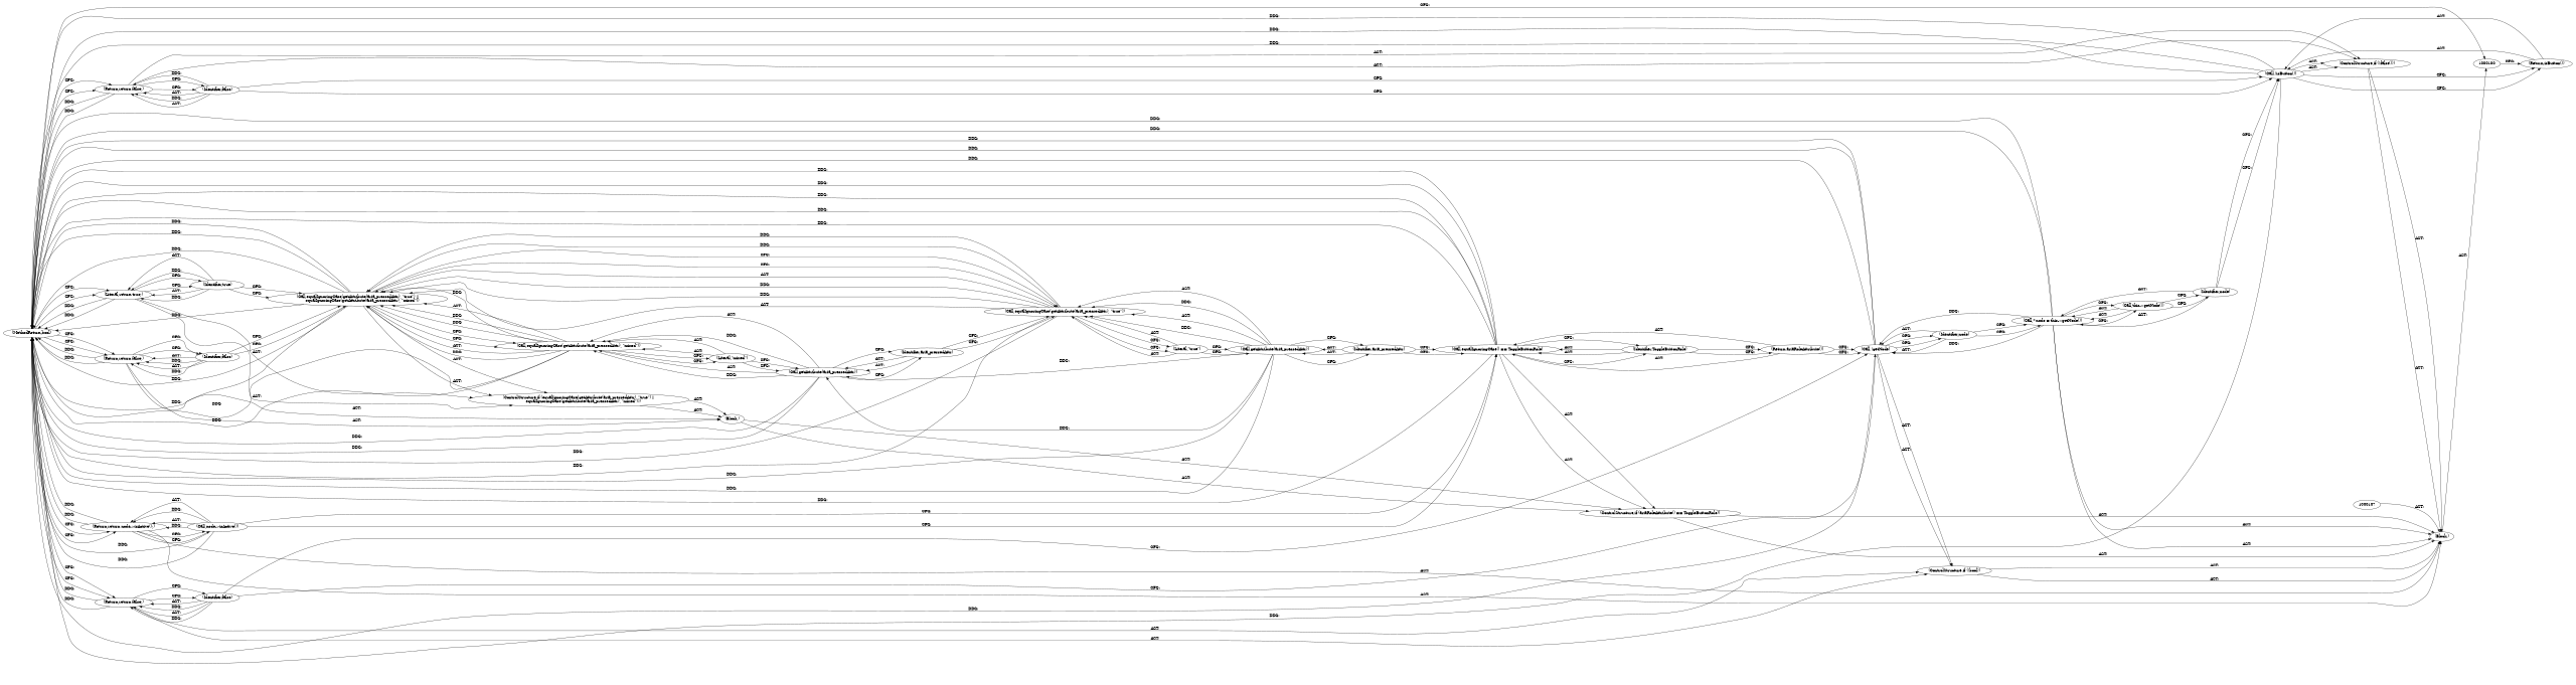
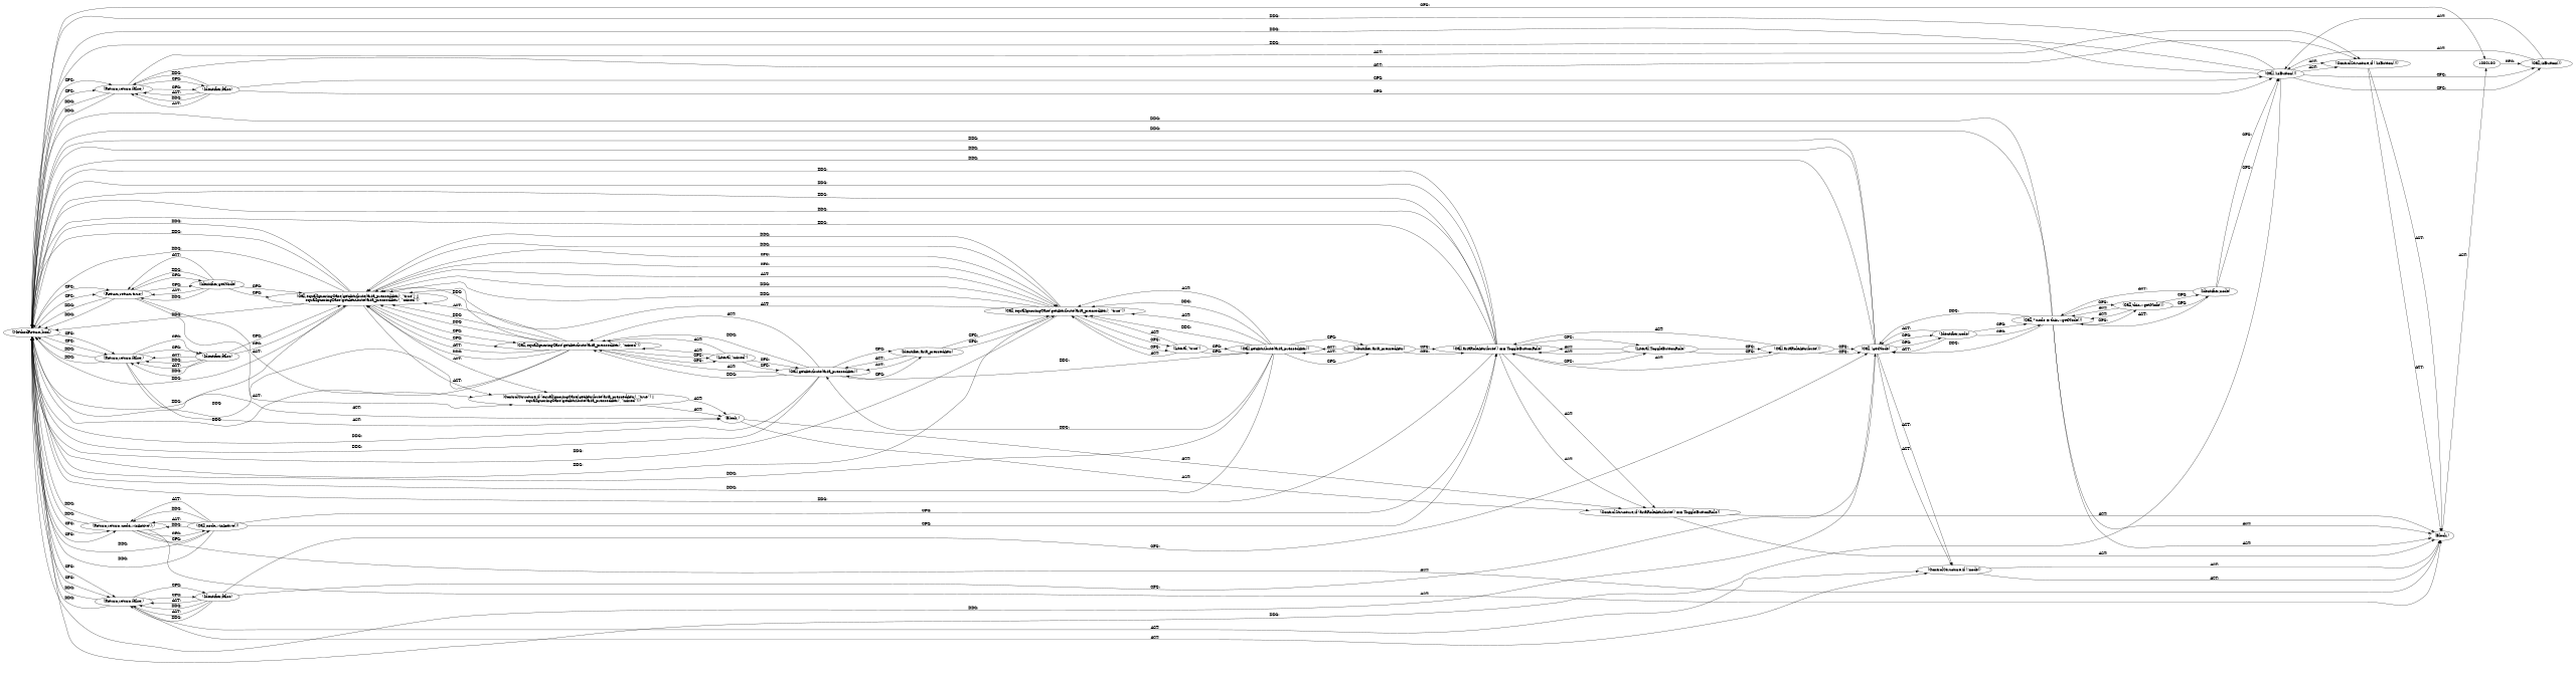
  digraph {
    rankdir=LR
    n1 [label="(MethodReturn,bool)"]
-   n2 [label="(Literal,return true;)"]
+   n2 [label="(Return,return true;)"]
    n3 [label="(Return,return false;)"]
    n4 [label="(Return,return node->isActive();)"]
    n5 [label="(Return,return false;)"]
    n6 [label="(Return,return false;)"]
    1000100
    n8 [label="(ControlStructure,if (equalIgnoringCase(getAttribute(aria_pressedAttr), \"true\") ||\n        equalIgnoringCase(getAttribute(aria_pressedAttr), \"mixed\")))"]
-   n9 [label="(Identifier,true)"]
+   n9 [label="(Identifier,getNode)"]
    n10 [label="(Block,)"]
    n11 [label="(Identifier,false)"]
    n12 [label="(Block,)"]
    n13 [label="(Call,node->isActive())"]
-   n14 [label="(ControlStructure,if (!false()))"]
+   n14 [label="(ControlStructure,if (!isButton()))"]
    n15 [label="(Identifier,false)"]
-   n16 [label="(ControlStructure,if (!bool))"]
+   n16 [label="(ControlStructure,if (!node))"]
    n17 [label="(Identifier,false)"]
-   n18 [label="(Return,isButton())"]
+   n18 [label="(Call,isButton())"]
    n19 [label="(Call,getAttribute(aria_pressedAttr))"]
    n20 [label="(Identifier,aria_pressedAttr)"]
    n21 [label="(Call,equalIgnoringCase(getAttribute(aria_pressedAttr), \"true\"))"]
    n22 [label="(Call,getAttribute(aria_pressedAttr))"]
-   n23 [label="(Call,equalIgnoringCase() == ToggleButtonRole)"]
+   n23 [label="(Call,ariaRoleAttribute() == ToggleButtonRole)"]
    n24 [label="(Literal,\"true\")"]
    n25 [label="(Call,equalIgnoringCase(getAttribute(aria_pressedAttr), \"true\") ||\n        equalIgnoringCase(getAttribute(aria_pressedAttr), \"mixed\"))"]
    n26 [label="(Call,equalIgnoringCase(getAttribute(aria_pressedAttr), \"mixed\"))"]
    n27 [label="(Identifier,aria_pressedAttr)"]
    n28 [label="(ControlStructure,if (ariaRoleAttribute() == ToggleButtonRole))"]
-   n29 [label="(Identifier,ToggleButtonRole)"]
+   n29 [label="(Literal,ToggleButtonRole)"]
    n30 [label="(Literal,\"mixed\")"]
    n31 [label="(Call,!isButton())"]
    n32 [label="(Call,this->getNode())"]
    n33 [label="(Call,* node = this->getNode())"]
    n34 [label="(Identifier,node)"]
    n35 [label="(Call,!getNode)"]
    n36 [label="(Identifier,node)"]
-   n37 [label="(Return,ariaRoleAttribute())"]
-   1000107
+   n37 [label="(Call,ariaRoleAttribute())"]
    n1 -> n2 [label="CFG: "]
    n1 -> n2 [label="CFG: "]
    n1 -> n3 [label="CFG: "]
    n1 -> n3 [label="CFG: "]
    n1 -> n4 [label="CFG: "]
    n1 -> n4 [label="CFG: "]
    n1 -> n5 [label="CFG: "]
    n1 -> n5 [label="CFG: "]
    n1 -> n6 [label="CFG: "]
    n1 -> n6 [label="CFG: "]
    n1 -> 1000100 [label="CFG: "]
    n2 -> n1 [label="DDG: "]
    n2 -> n1 [label="DDG: "]
    n2 -> n8 [label="AST: "]
    n2 -> n8 [label="AST: "]
    n2 -> n9 [label="CFG: "]
    n2 -> n9 [label="CFG: "]
    n3 -> n1 [label="DDG: "]
    n3 -> n1 [label="DDG: "]
    n3 -> n10 [label="AST: "]
    n3 -> n10 [label="AST: "]
    n3 -> n11 [label="CFG: "]
    n3 -> n11 [label="CFG: "]
    n4 -> n1 [label="DDG: "]
    n4 -> n1 [label="DDG: "]
    n4 -> n12 [label="AST: "]
    n4 -> n12 [label="AST: "]
    n4 -> n13 [label="CFG: "]
    n4 -> n13 [label="CFG: "]
    n5 -> n1 [label="DDG: "]
    n5 -> n1 [label="DDG: "]
    n5 -> n14 [label="AST: "]
    n5 -> n14 [label="AST: "]
    n5 -> n15 [label="CFG: "]
    n5 -> n15 [label="CFG: "]
    n6 -> n1 [label="DDG: "]
    n6 -> n1 [label="DDG: "]
    n6 -> n16 [label="AST: "]
    n6 -> n16 [label="AST: "]
    n6 -> n17 [label="CFG: "]
    n6 -> n17 [label="CFG: "]
    1000100 -> n18 [label="CFG: "]
    n8 -> n10 [label="AST: "]
    n8 -> n10 [label="AST: "]
    n9 -> n2 [label="AST: "]
    n9 -> n2 [label="DDG: "]
    n9 -> n2 [label="AST: "]
    n9 -> n2 [label="DDG: "]
    n9 -> n25 [label="CFG: "]
    n9 -> n25 [label="CFG: "]
    n10 -> n28 [label="AST: "]
    n10 -> n28 [label="AST: "]
    n11 -> n3 [label="AST: "]
    n11 -> n3 [label="DDG: "]
    n11 -> n3 [label="AST: "]
    n11 -> n3 [label="DDG: "]
    n11 -> n25 [label="CFG: "]
    n11 -> n25 [label="CFG: "]
    n12 -> 1000100 [label="AST: "]
    n13 -> n1 [label="DDG: "]
    n13 -> n1 [label="DDG: "]
    n13 -> n4 [label="AST: "]
    n13 -> n4 [label="DDG: "]
    n13 -> n4 [label="AST: "]
    n13 -> n4 [label="DDG: "]
    n13 -> n23 [label="CFG: "]
    n13 -> n23 [label="CFG: "]
    n14 -> n12 [label="AST: "]
    n14 -> n12 [label="AST: "]
    n15 -> n5 [label="AST: "]
    n15 -> n5 [label="DDG: "]
    n15 -> n5 [label="AST: "]
    n15 -> n5 [label="DDG: "]
    n15 -> n31 [label="CFG: "]
    n15 -> n31 [label="CFG: "]
    n16 -> n12 [label="AST: "]
    n16 -> n12 [label="AST: "]
    n17 -> n6 [label="AST: "]
    n17 -> n6 [label="DDG: "]
    n17 -> n6 [label="AST: "]
    n17 -> n6 [label="DDG: "]
    n17 -> n35 [label="CFG: "]
    n17 -> n35 [label="CFG: "]
    n18 -> n31 [label="AST: "]
    n18 -> n31 [label="AST: "]
    n19 -> n1 [label="DDG: "]
    n19 -> n1 [label="DDG: "]
    n19 -> n20 [label="CFG: "]
    n19 -> n20 [label="CFG: "]
    n19 -> n21 [label="AST: "]
    n19 -> n21 [label="DDG: "]
    n19 -> n21 [label="AST: "]
    n19 -> n21 [label="DDG: "]
    n19 -> n22 [label="DDG: "]
    n19 -> n22 [label="DDG: "]
    n20 -> n19 [label="AST: "]
    n20 -> n19 [label="AST: "]
    n20 -> n23 [label="CFG: "]
    n20 -> n23 [label="CFG: "]
    n21 -> n1 [label="DDG: "]
    n21 -> n1 [label="DDG: "]
    n21 -> n24 [label="CFG: "]
    n21 -> n24 [label="CFG: "]
    n21 -> n25 [label="AST: "]
    n21 -> n25 [label="DDG: "]
    n21 -> n25 [label="DDG: "]
    n21 -> n25 [label="AST: "]
    n21 -> n25 [label="DDG: "]
    n21 -> n25 [label="DDG: "]
    n22 -> n1 [label="DDG: "]
    n22 -> n1 [label="DDG: "]
    n22 -> n26 [label="AST: "]
    n22 -> n26 [label="DDG: "]
    n22 -> n26 [label="AST: "]
    n22 -> n26 [label="DDG: "]
    n22 -> n27 [label="CFG: "]
    n22 -> n27 [label="CFG: "]
    n23 -> n1 [label="DDG: "]
    n23 -> n1 [label="DDG: "]
    n23 -> n1 [label="DDG: "]
    n23 -> n1 [label="DDG: "]
    n23 -> n1 [label="DDG: "]
    n23 -> n1 [label="DDG: "]
    n23 -> n28 [label="AST: "]
    n23 -> n28 [label="AST: "]
    n23 -> n29 [label="CFG: "]
    n23 -> n29 [label="CFG: "]
    n24 -> n19 [label="CFG: "]
    n24 -> n19 [label="CFG: "]
    n24 -> n21 [label="AST: "]
    n24 -> n21 [label="AST: "]
    n25 -> n1 [label="DDG: "]
    n25 -> n1 [label="DDG: "]
    n25 -> n1 [label="DDG: "]
    n25 -> n1 [label="DDG: "]
    n25 -> n1 [label="DDG: "]
    n25 -> n1 [label="DDG: "]
    n25 -> n8 [label="AST: "]
    n25 -> n8 [label="AST: "]
    n25 -> n21 [label="CFG: "]
    n25 -> n21 [label="CFG: "]
    n25 -> n26 [label="CFG: "]
    n25 -> n26 [label="CFG: "]
    n26 -> n1 [label="DDG: "]
    n26 -> n1 [label="DDG: "]
    n26 -> n25 [label="AST: "]
    n26 -> n25 [label="DDG: "]
    n26 -> n25 [label="DDG: "]
    n26 -> n25 [label="AST: "]
    n26 -> n25 [label="DDG: "]
    n26 -> n25 [label="DDG: "]
    n26 -> n30 [label="CFG: "]
    n26 -> n30 [label="CFG: "]
    n27 -> n21 [label="CFG: "]
    n27 -> n21 [label="CFG: "]
    n27 -> n22 [label="AST: "]
    n27 -> n22 [label="AST: "]
    n28 -> n12 [label="AST: "]
    n28 -> n12 [label="AST: "]
    n29 -> n23 [label="AST: "]
    n29 -> n23 [label="AST: "]
    n29 -> n37 [label="CFG: "]
    n29 -> n37 [label="CFG: "]
    n30 -> n22 [label="CFG: "]
    n30 -> n22 [label="CFG: "]
    n30 -> n26 [label="AST: "]
    n30 -> n26 [label="AST: "]
    n31 -> n1 [label="DDG: "]
    n31 -> n1 [label="DDG: "]
    n31 -> n1 [label="DDG: "]
    n31 -> n1 [label="DDG: "]
    n31 -> n14 [label="AST: "]
    n31 -> n14 [label="AST: "]
    n31 -> n18 [label="CFG: "]
    n31 -> n18 [label="CFG: "]
    n32 -> n33 [label="AST: "]
    n32 -> n33 [label="AST: "]
    n32 -> n34 [label="CFG: "]
    n32 -> n34 [label="CFG: "]
    n33 -> n1 [label="DDG: "]
    n33 -> n1 [label="DDG: "]
    n33 -> n12 [label="AST: "]
    n33 -> n12 [label="AST: "]
    n33 -> n32 [label="CFG: "]
    n33 -> n32 [label="CFG: "]
    n33 -> n35 [label="DDG: "]
    n33 -> n35 [label="DDG: "]
    n34 -> n31 [label="CFG: "]
    n34 -> n31 [label="CFG: "]
    n34 -> n33 [label="AST: "]
    n34 -> n33 [label="AST: "]
    n35 -> n1 [label="DDG: "]
    n35 -> n1 [label="DDG: "]
    n35 -> n1 [label="DDG: "]
    n35 -> n1 [label="DDG: "]
    n35 -> n16 [label="AST: "]
    n35 -> n16 [label="AST: "]
    n35 -> n36 [label="CFG: "]
    n35 -> n36 [label="CFG: "]
    n36 -> n33 [label="CFG: "]
    n36 -> n33 [label="CFG: "]
    n36 -> n35 [label="AST: "]
    n36 -> n35 [label="AST: "]
    n37 -> n23 [label="AST: "]
    n37 -> n23 [label="AST: "]
    n37 -> n35 [label="CFG: "]
    n37 -> n35 [label="CFG: "]
-   1000107 -> n12 [label="AST: "]
  }
